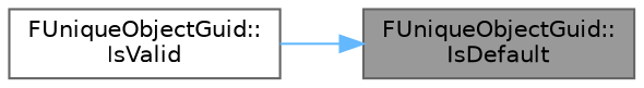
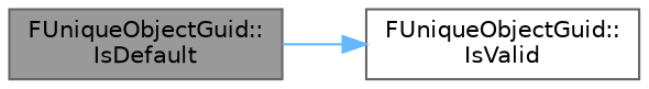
  digraph {
    rankdir=LR
    node [fontname=Helvetica fontsize=10 shape=box style=filled]
    n1 [color=gray40 fillcolor=grey60 fontcolor=black height=0.2 label="FUniqueObjectGuid::\lIsDefault" width=0.4]
    n2 [color=grey40 fillcolor=white height=0.2 label="FUniqueObjectGuid::\lIsValid" width=0.4]
-   n2 -> n1 [color=steelblue1 fontname=Helvetica fontsize=10 labelfontname=Helvetica labelfontsize=10 style=solid]
+   n1 -> n2 [color=steelblue1 fontname=Helvetica fontsize=10 labelfontname=Helvetica labelfontsize=10 style=solid]
  }
